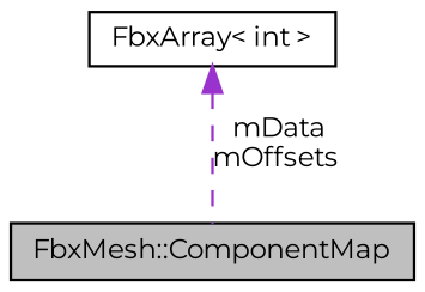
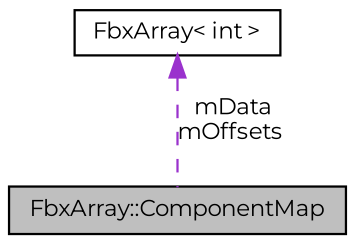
  digraph {
    fontname=Montserrat
    node [color=black fontname=Montserrat fontsize=10 shape=record style=filled]
-   n1 [fillcolor=grey75 fontcolor=black height=0.2 label="FbxMesh::ComponentMap" width=0.4]
+   n1 [fillcolor=grey75 fontcolor=black height=0.2 label="FbxArray::ComponentMap" width=0.4]
    n2 [fillcolor=white height=0.2 label="FbxArray\< int \>" width=0.4]
    n2 -> n1 [color=darkorchid3 dir=back fontname=Montserrat fontsize=10 label=" mData\nmOffsets" labelfontname=Helvetica labelfontsize=10 style=dashed]
  }
